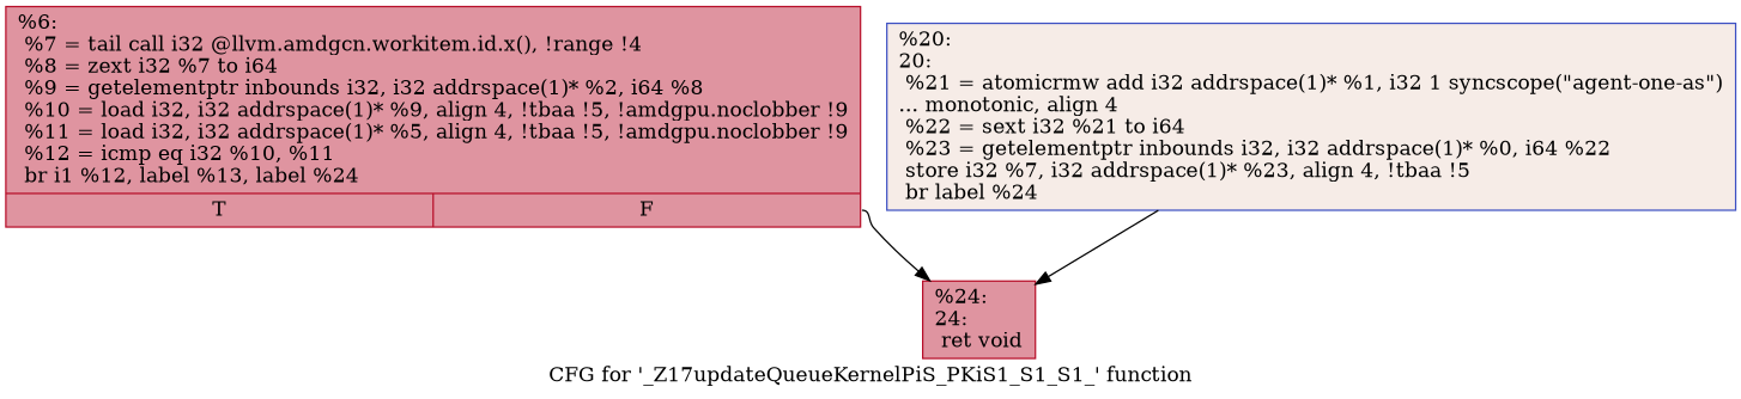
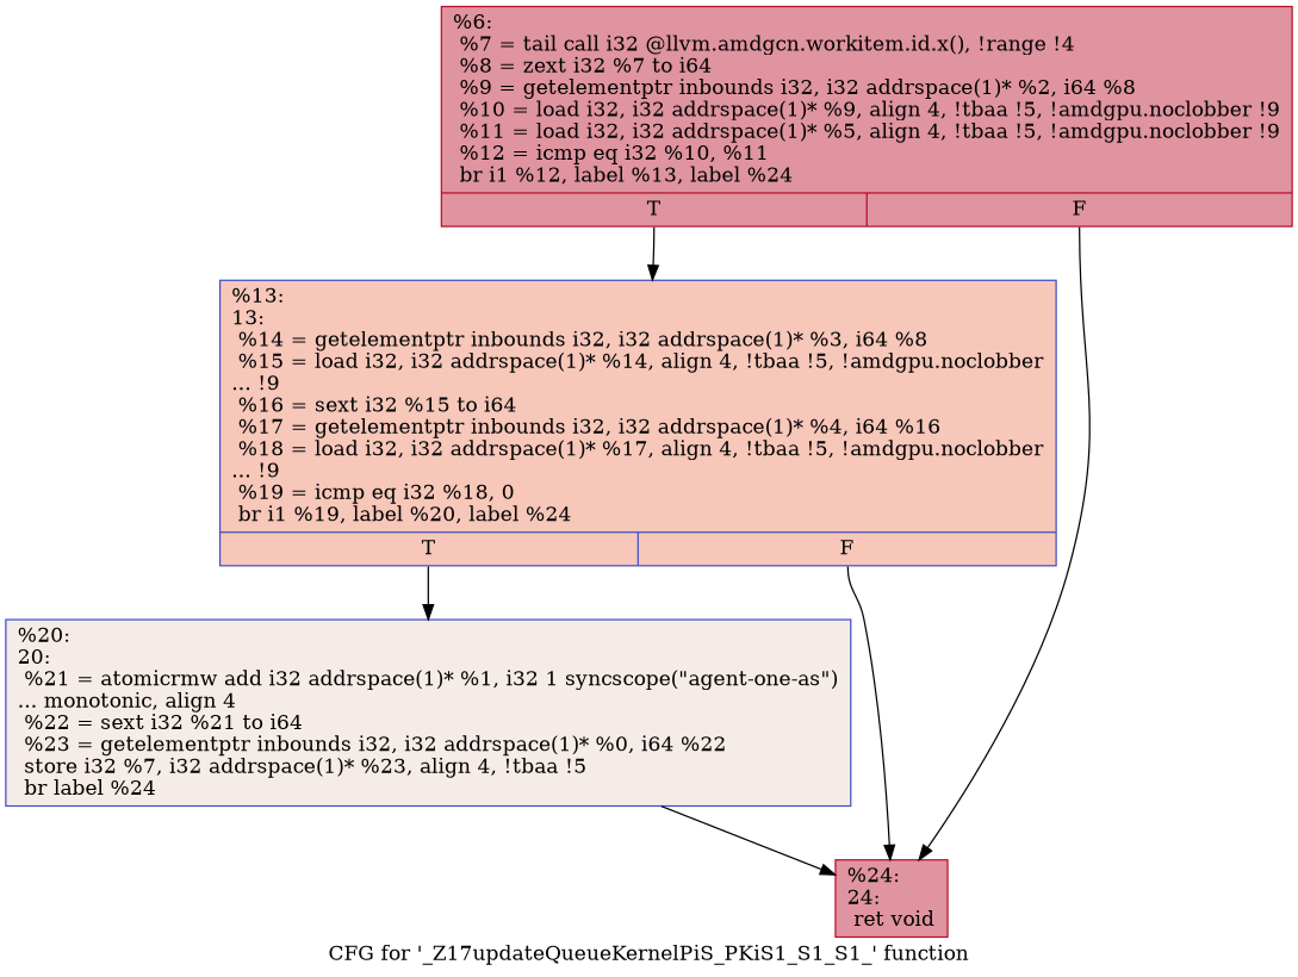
  digraph {
    label="CFG for '_Z17updateQueueKernelPiS_PKiS1_S1_S1_' function"
    node [color="#b70d28ff" fillcolor="#b70d2870" shape=record style=filled]
    edge [tailport=s0]
    n1 [label="{%6:\l  %7 = tail call i32 @llvm.amdgcn.workitem.id.x(), !range !4\l  %8 = zext i32 %7 to i64\l  %9 = getelementptr inbounds i32, i32 addrspace(1)* %2, i64 %8\l  %10 = load i32, i32 addrspace(1)* %9, align 4, !tbaa !5, !amdgpu.noclobber !9\l  %11 = load i32, i32 addrspace(1)* %5, align 4, !tbaa !5, !amdgpu.noclobber !9\l  %12 = icmp eq i32 %10, %11\l  br i1 %12, label %13, label %24\l|{<s0>T|<s1>F}}"]
+   n2 [color="#3d50c3ff" fillcolor="#ec7f6370" label="{%13:\l13:                                               \l  %14 = getelementptr inbounds i32, i32 addrspace(1)* %3, i64 %8\l  %15 = load i32, i32 addrspace(1)* %14, align 4, !tbaa !5, !amdgpu.noclobber\l... !9\l  %16 = sext i32 %15 to i64\l  %17 = getelementptr inbounds i32, i32 addrspace(1)* %4, i64 %16\l  %18 = load i32, i32 addrspace(1)* %17, align 4, !tbaa !5, !amdgpu.noclobber\l... !9\l  %19 = icmp eq i32 %18, 0\l  br i1 %19, label %20, label %24\l|{<s0>T|<s1>F}}"]
    n3 [label="{%24:\l24:                                               \l  ret void\l}"]
    n4 [color="#3d50c3ff" fillcolor="#ead5c970" label="{%20:\l20:                                               \l  %21 = atomicrmw add i32 addrspace(1)* %1, i32 1 syncscope(\"agent-one-as\")\l... monotonic, align 4\l  %22 = sext i32 %21 to i64\l  %23 = getelementptr inbounds i32, i32 addrspace(1)* %0, i64 %22\l  store i32 %7, i32 addrspace(1)* %23, align 4, !tbaa !5\l  br label %24\l}"]
+   n1 -> n2
    n1 -> n3 [tailport=s1]
+   n2 -> n3 [tailport=s1]
+   n2 -> n4
    n4 -> n3 [tailport=""]
  }
